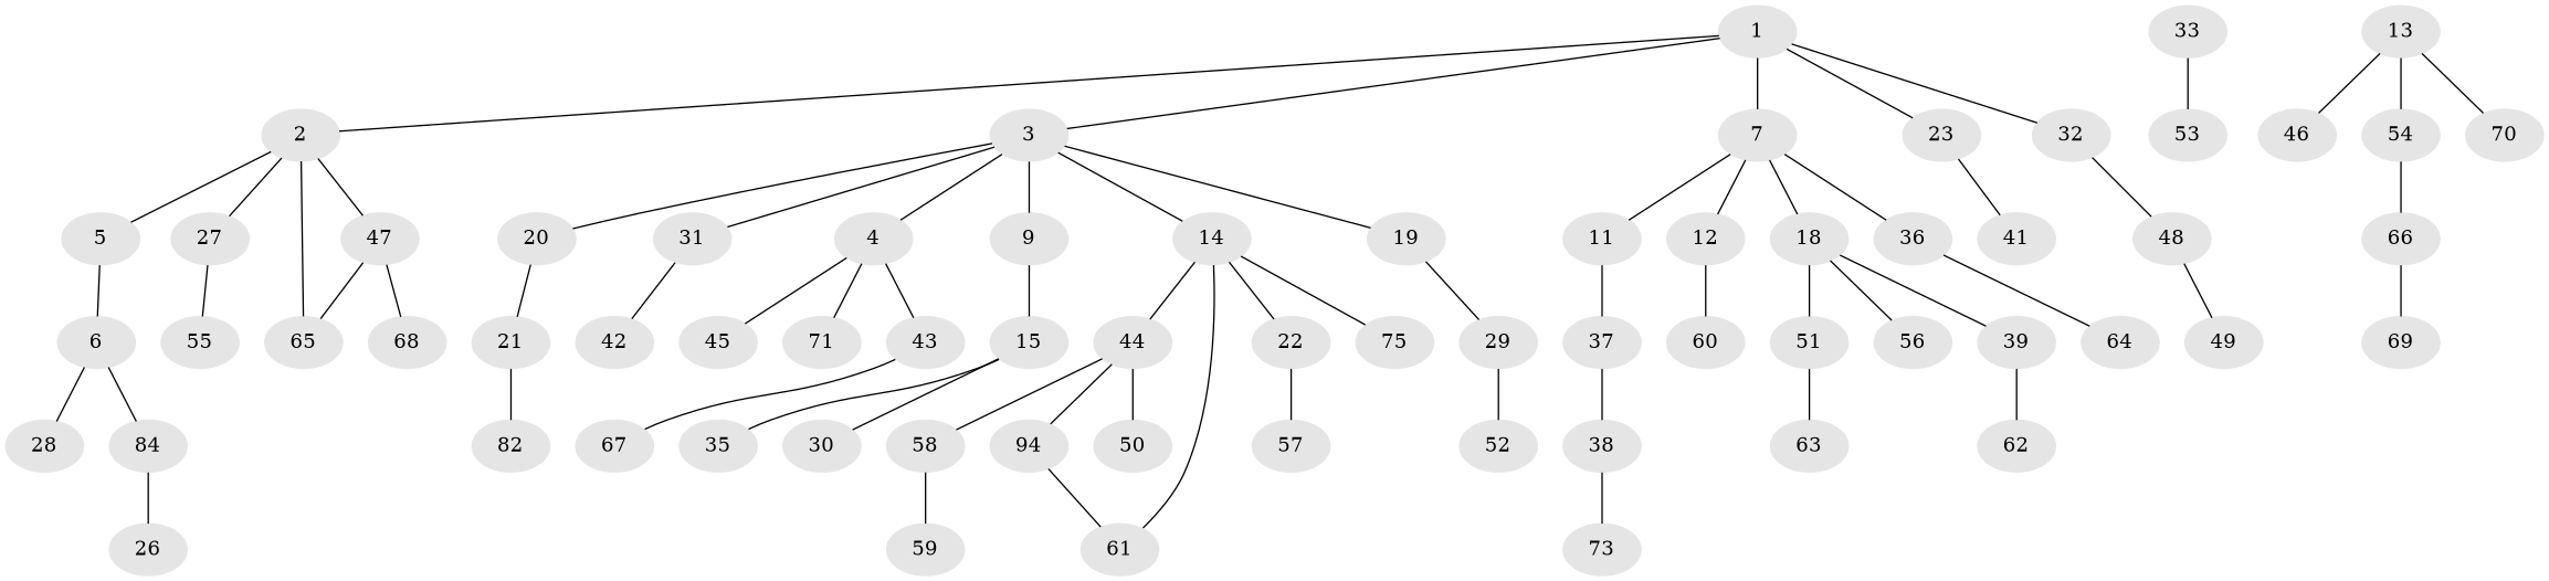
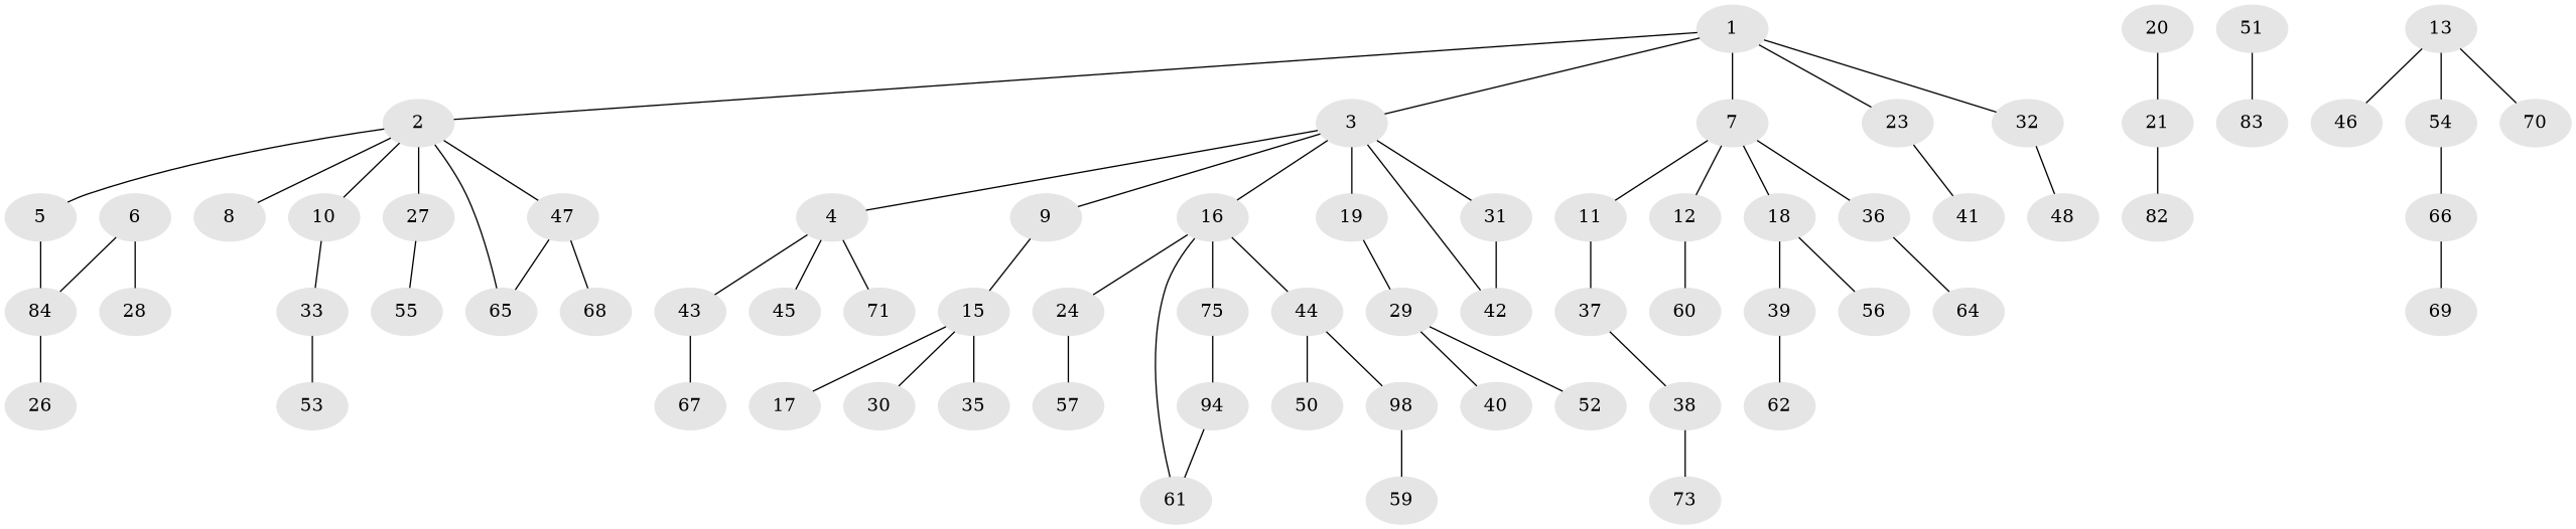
  graph {
    node [color=gray90 style=filled]
    1
    2
    3
    7
    23
    32
    5
+   8
+   10
    27
    47
    65
    4
    9
-   16 [label=14]
+   16
    19
    20
    31
    11
    12
    18
    36
    41
    48
    6
    33
    55
    68
    43
    45
    71
    15
-   24 [label=22]
+   24
    n34 [label=75]
    44
    61
    29
    21
    67
    n40 [label=84]
    28
    26
    37
    60
    39
    51
    56
    64
+   17
    30
    35
    13
    46
    54
    70
    53
    38
    66
    57
    n60 [label=94]
    50
-   58
+   58 [label=98]
    62
-   63
+   63 [label=83]
+   40
    52
    n67 [label=82]
    42
-   49
    73
    59
    69
    1 -- 2
    1 -- 3
    1 -- 7
    1 -- 23
    1 -- 32
    2 -- 5
+   2 -- 8
+   2 -- 10
    2 -- 27
    2 -- 47
    2 -- 65
    3 -- 4
    3 -- 9
    3 -- 16
    3 -- 19
-   3 -- 20
+   3 -- 42
    3 -- 31
    7 -- 11
    7 -- 12
    7 -- 18
    7 -- 36
    23 -- 41
    32 -- 48
-   5 -- 6
+   5 -- n40
+   10 -- 33
    27 -- 55
    47 -- 65
    47 -- 68
    4 -- 43
    4 -- 45
    4 -- 71
    9 -- 15
    16 -- 24
    16 -- n34
    16 -- 44
    16 -- 61
    19 -- 29
    20 -- 21
    31 -- 42
    11 -- 37
    12 -- 60
    18 -- 39
-   18 -- 51
    18 -- 56
    36 -- 64
-   48 -- 49
    6 -- n40
    6 -- 28
    33 -- 53
    43 -- 67
+   15 -- 17
    15 -- 30
    15 -- 35
    24 -- 57
-   44 -- n60
+   n34 -- n60
    44 -- 50
    44 -- 58
+   29 -- 40
    29 -- 52
    21 -- n67
    n40 -- 26
    37 -- 38
    39 -- 62
    51 -- 63
    13 -- 46
    13 -- 54
    13 -- 70
    54 -- 66
    38 -- 73
    66 -- 69
    n60 -- 61
    58 -- 59
  }
